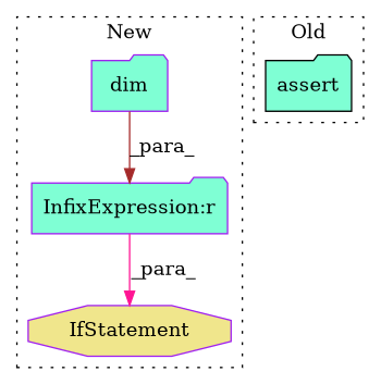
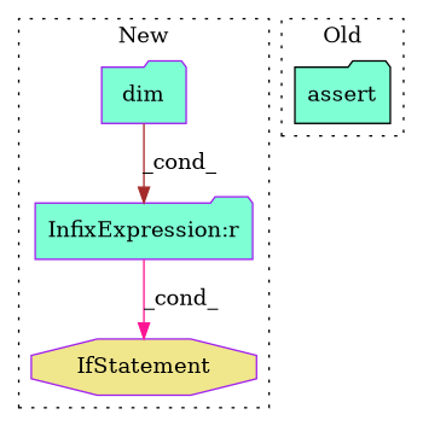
  digraph {
    node [shape=folder style=filled fillcolor=aquamarine color=purple]
    n1 [a=32 l=5 label=dim s=2495]
    n2 [a=25 l="4,2" label=IfStatement s="2485,2518" shape=octagon fillcolor=khaki]
    n3 [a=27 l=4 label="InfixExpression:r" s=2500]
    n4 [a=6 l=7 label=assert s=2306 color=black]
    subgraph cluster_1 {
      label=New
      style=dotted
      n1
      n2
      n3
    }
    subgraph cluster_2 {
      label=Old
      style=dotted
      n4
    }
-   n1 -> n3 [label=_para_ color=brown]
-   n3 -> n2 [label=_para_ color=deeppink]
+   n1 -> n3 [label=_cond_ color=brown]
+   n3 -> n2 [label=_cond_ color=deeppink]
  }
